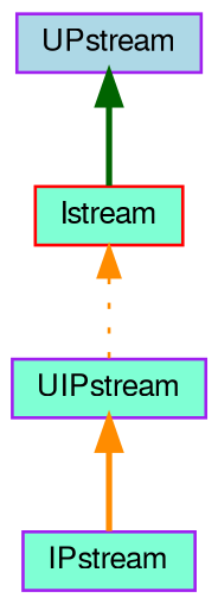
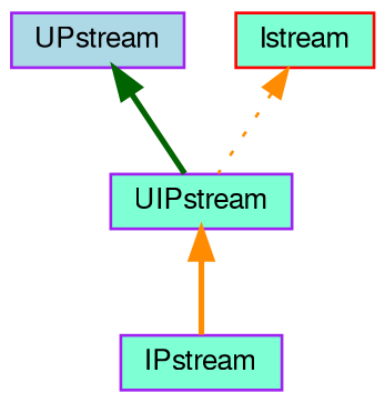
  digraph {
    node [color=purple fillcolor=aquamarine fontname=FreeSans fontsize=10 shape=record style=filled]
    edge [color=darkorange dir=back fontname=FreeSans fontsize=10 labelfontname=FreeSans labelfontsize=10 style=bold]
    n1 [fontcolor=black height=0.2 label=UIPstream width=0.4]
    n2 [height=0.2 label=IPstream width=0.4]
    n3 [fillcolor=lightblue height=0.2 label=UPstream width=0.4]
    n4 [color=red height=0.2 label=Istream width=0.4]
    n1 -> n2
-   n3 -> n4 [color=darkgreen]
+   n3 -> n1 [color=darkgreen]
    n4 -> n1 [style=dotted]
  }
